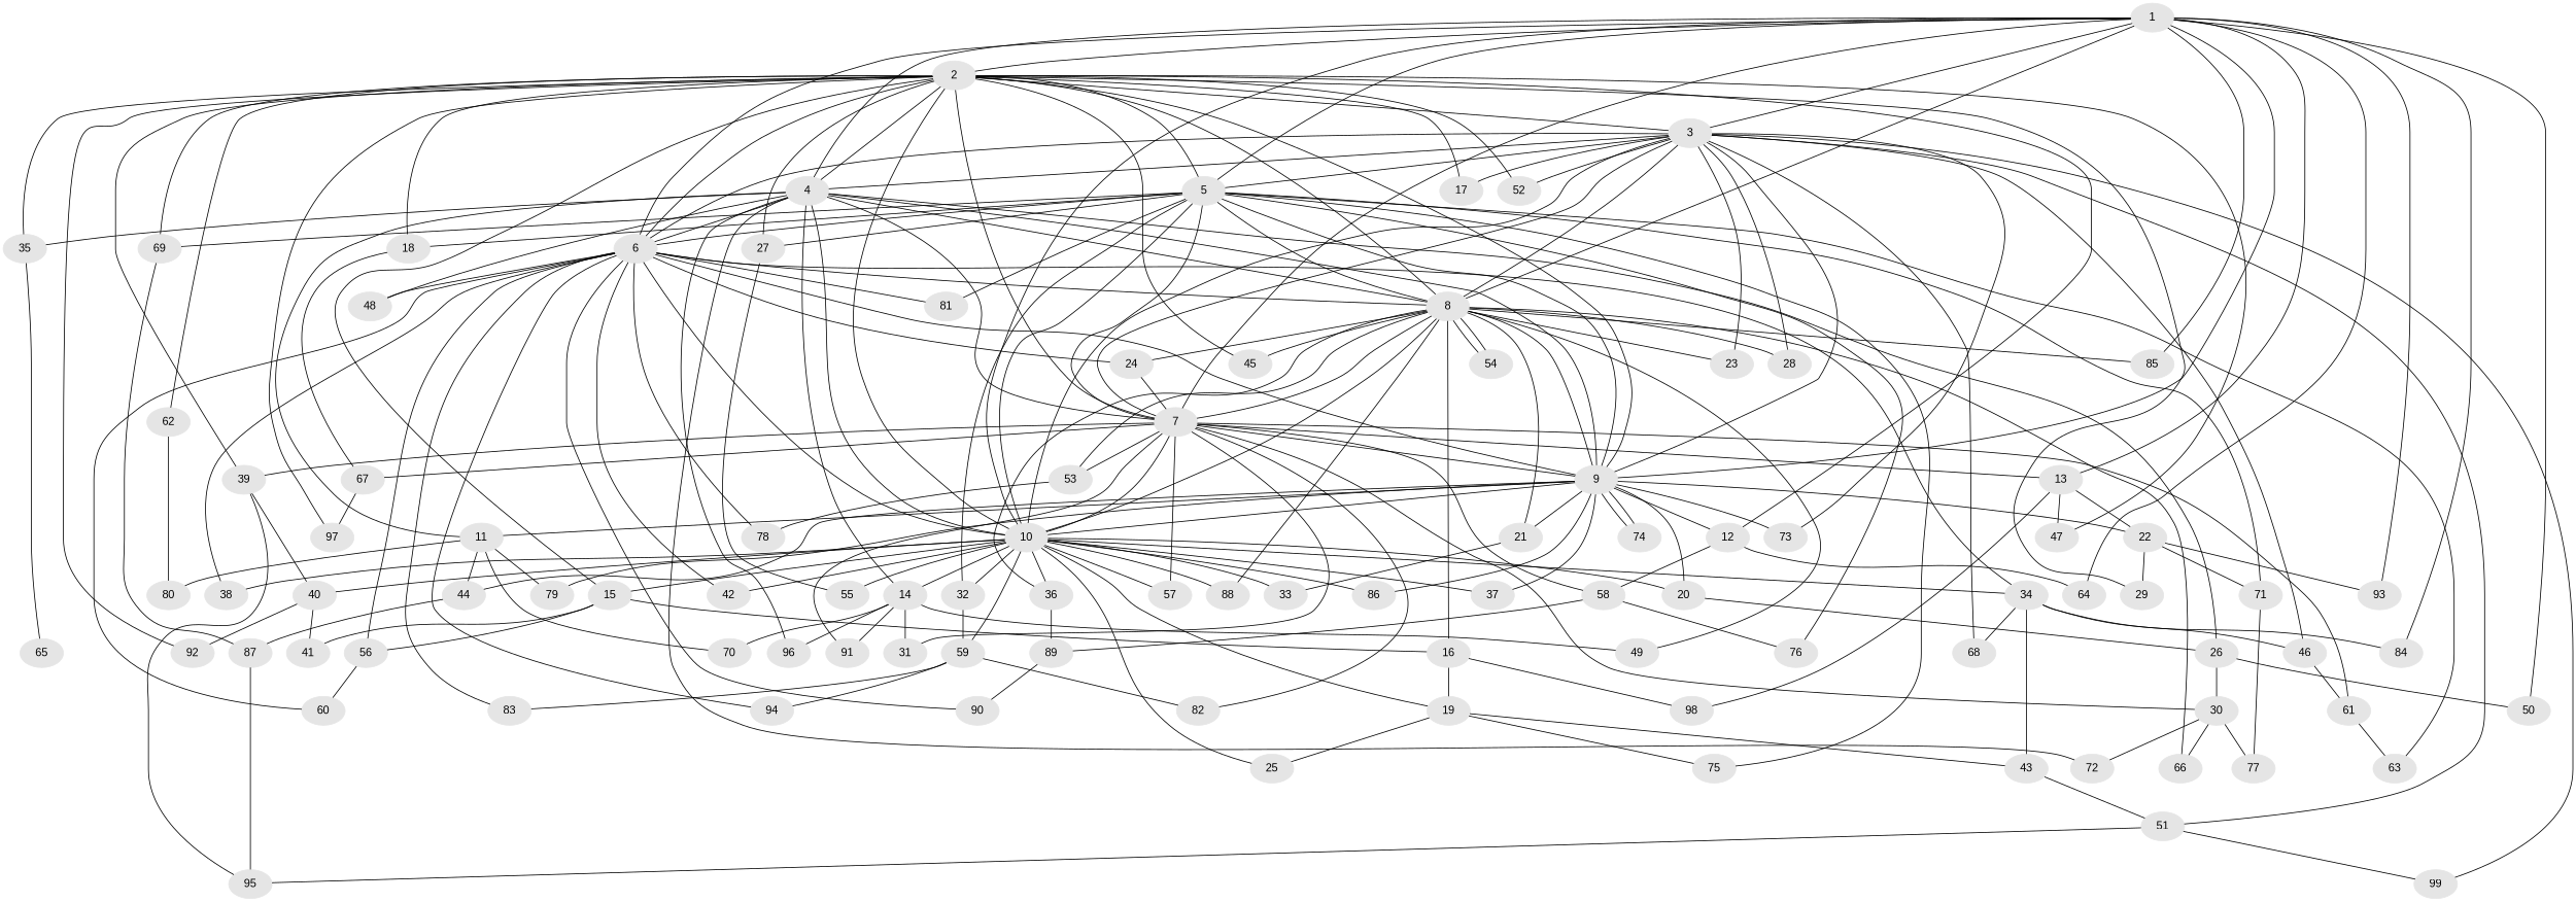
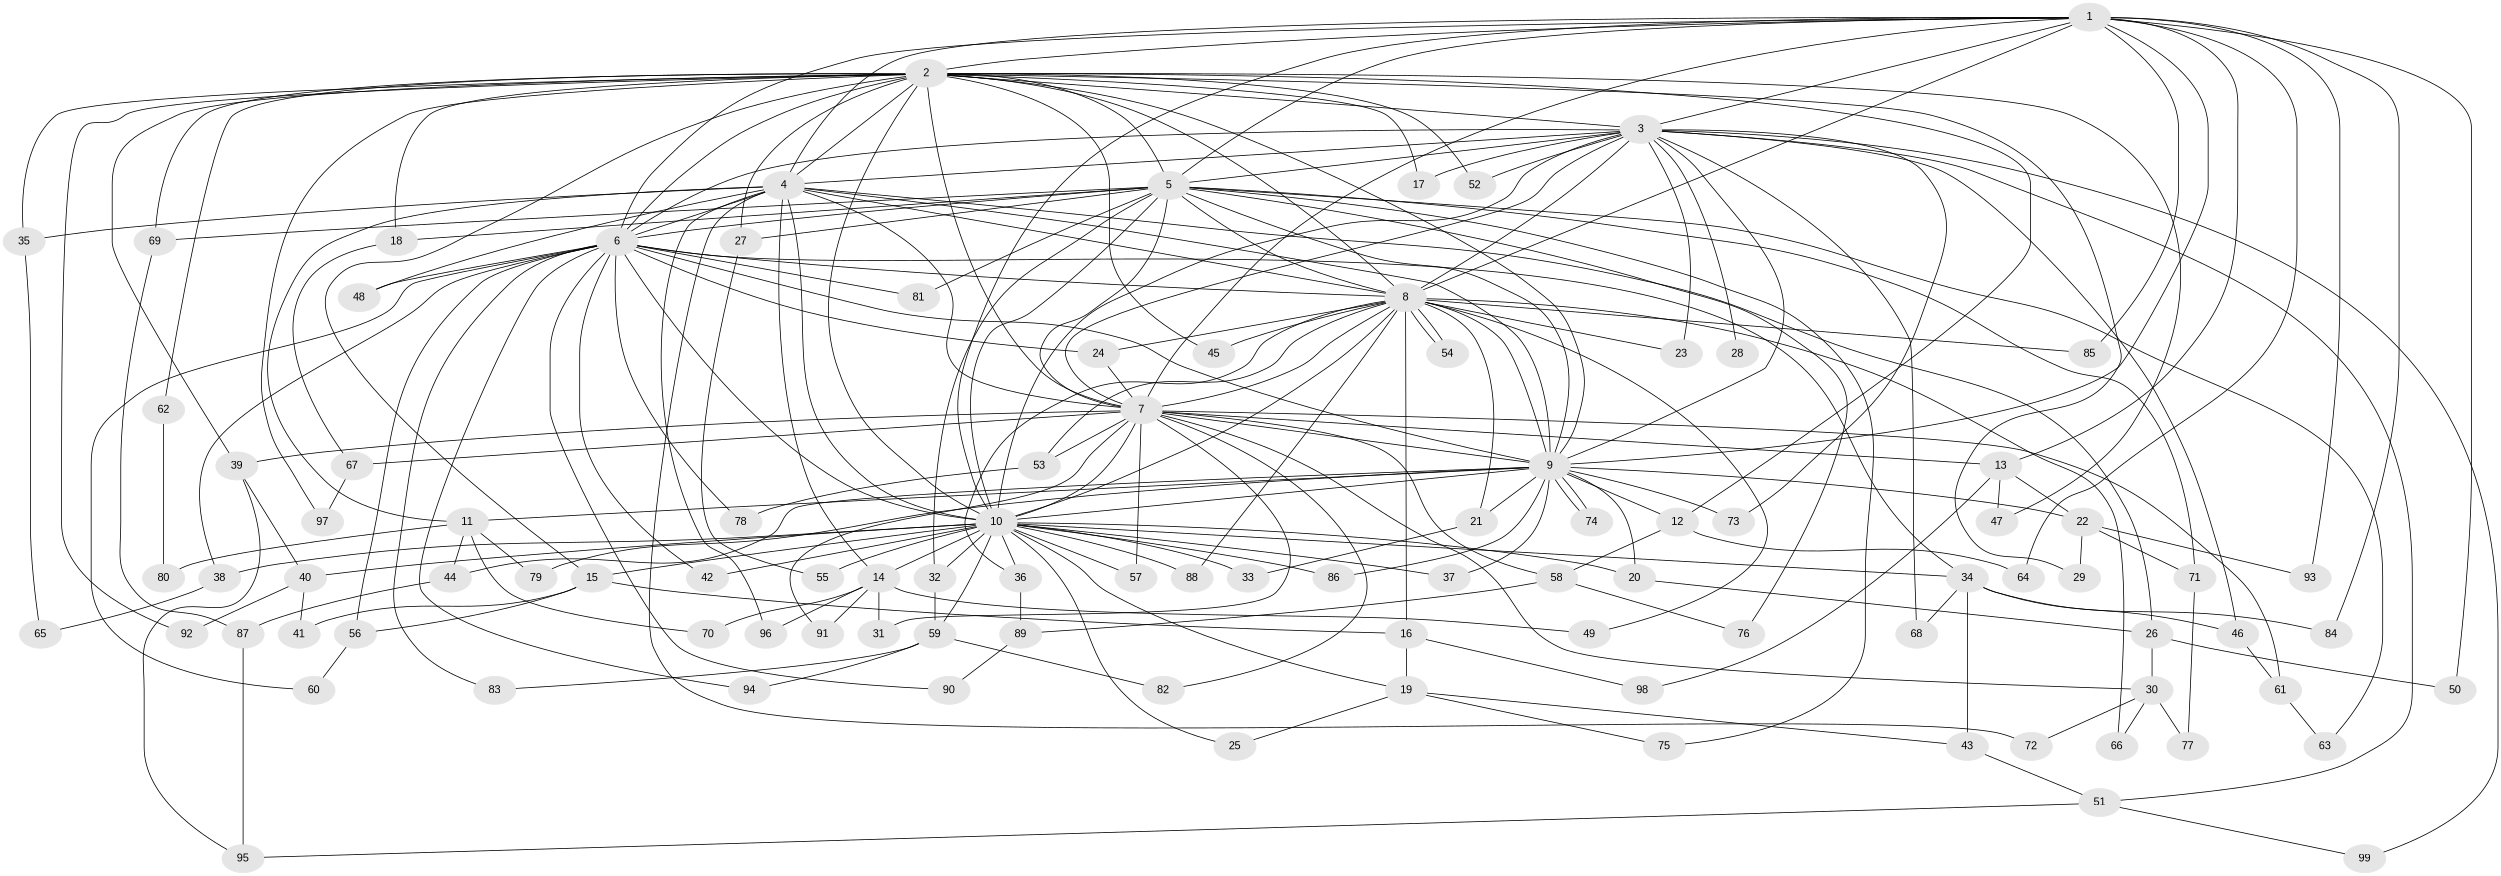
  graph {
    fontname="Liberation Sans"
    node [color=gray90 fontname="Liberation Sans" style=filled]
    edge [fontname="Liberation Sans"]
    1
    2
    3
    4
    5
    6
    7
    8
    9
    10
    13
    50
    64
    84
    85
    93
    12
    15
    17
    18
    27
    29
    35
    39
    45
    47
    52
    62
    69
    92
    97
    23
    28
    46
    51
    68
    73
    99
    11
    14
    26
    48
    72
    96
    32
    63
    71
    75
    76
    81
    24
    34
    38
    42
    56
    60
    78
    83
    90
    94
    30
    31
    53
    57
    58
    61
    67
    82
    91
    16
    21
    36
    49
    54
    66
    88
    20
    22
    37
    44
    74
    79
    86
    19
    25
    33
    40
    55
    59
    98
    41
    65
    95
    80
    87
    70
    77
    43
    89
    1 -- 2
    1 -- 3
    1 -- 4
    1 -- 5
    1 -- 6
    1 -- 7
    1 -- 8
    1 -- 9
    1 -- 10
    1 -- 13
    1 -- 50
    1 -- 64
    1 -- 84
    1 -- 85
    1 -- 93
    2 -- 3
    2 -- 4
    2 -- 5
    2 -- 6
    2 -- 7
    2 -- 8
    2 -- 9
    2 -- 10
    2 -- 12
    2 -- 15
    2 -- 17
    2 -- 18
    2 -- 27
    2 -- 29
    2 -- 35
    2 -- 39
    2 -- 45
    2 -- 47
    2 -- 52
    2 -- 62
    2 -- 69
    2 -- 92
    2 -- 97
    3 -- 4
    3 -- 5
    3 -- 6
    3 -- 7
    3 -- 8
    3 -- 9
    3 -- 10
    3 -- 17
    3 -- 52
    3 -- 23
    3 -- 28
    3 -- 46
    3 -- 51
    3 -- 68
    3 -- 73
    3 -- 99
    4 -- 6
    4 -- 7
    4 -- 8
    4 -- 9
    4 -- 10
    4 -- 35
    4 -- 11
    4 -- 14
    4 -- 26
    4 -- 48
    4 -- 72
    4 -- 96
    5 -- 6
    5 -- 7
    5 -- 8
    5 -- 9
    5 -- 10
    5 -- 18
    5 -- 27
    5 -- 69
    5 -- 32
    5 -- 63
    5 -- 71
    5 -- 75
    5 -- 76
    5 -- 81
    6 -- 8
    6 -- 9
    6 -- 10
    6 -- 48
    6 -- 81
    6 -- 24
    6 -- 34
    6 -- 38
    6 -- 42
    6 -- 56
    6 -- 60
    6 -- 78
    6 -- 83
    6 -- 90
    6 -- 94
    7 -- 8
    7 -- 9
    7 -- 10
    7 -- 13
    7 -- 39
    7 -- 30
    7 -- 31
    7 -- 53
    7 -- 57
    7 -- 58
    7 -- 61
    7 -- 67
    7 -- 82
    7 -- 91
    8 -- 9
    8 -- 10
    8 -- 85
    8 -- 45
    8 -- 23
-   8 -- 28
    8 -- 24
    8 -- 53
    8 -- 16
    8 -- 21
    8 -- 36
    8 -- 49
    8 -- 54
    8 -- 54
    8 -- 66
    8 -- 88
    9 -- 10
    9 -- 12
    9 -- 73
    9 -- 11
    9 -- 21
    9 -- 20
    9 -- 22
    9 -- 37
    9 -- 44
    9 -- 74
    9 -- 74
    9 -- 79
    9 -- 86
    10 -- 15
    10 -- 14
    10 -- 32
    10 -- 34
    10 -- 38
    10 -- 42
    10 -- 57
    10 -- 36
    10 -- 88
    10 -- 20
    10 -- 37
    10 -- 86
    10 -- 19
    10 -- 25
    10 -- 33
    10 -- 40
    10 -- 55
    10 -- 59
    13 -- 47
    13 -- 22
    13 -- 98
    12 -- 64
    12 -- 58
    15 -- 56
    15 -- 16
    15 -- 41
    18 -- 67
    27 -- 55
    35 -- 65
    39 -- 40
    39 -- 95
    62 -- 80
    69 -- 87
    46 -- 61
    51 -- 99
    51 -- 95
    11 -- 44
    11 -- 79
    11 -- 80
    11 -- 70
    14 -- 96
    14 -- 31
    14 -- 91
    14 -- 49
    14 -- 70
    26 -- 50
    26 -- 30
    32 -- 59
    71 -- 77
    24 -- 7
    34 -- 84
    34 -- 46
    34 -- 68
    34 -- 43
+   38 -- 65
    56 -- 60
    30 -- 72
    30 -- 66
    30 -- 77
    53 -- 78
    58 -- 76
    58 -- 89
    61 -- 63
    67 -- 97
    16 -- 19
    16 -- 98
    21 -- 33
    36 -- 89
    20 -- 26
    22 -- 93
    22 -- 29
    22 -- 71
    44 -- 87
    19 -- 75
    19 -- 25
    19 -- 43
    40 -- 92
    40 -- 41
    59 -- 83
    59 -- 94
    59 -- 82
    87 -- 95
    43 -- 51
    89 -- 90
  }
